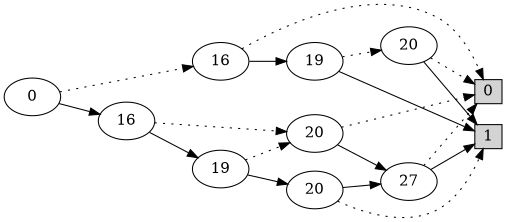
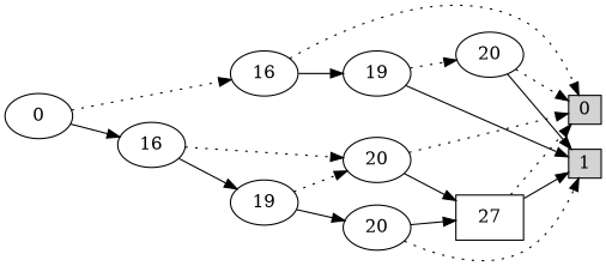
  digraph {
    rankdir=LR
    fontname="DejaVu Serif"
    node [fontname="DejaVu Serif"]
    edge [style=dotted fontname="DejaVu Serif"]
    n1 [height=0.3 label=0 shape=box style=filled width=0.3]
    n2 [height=0.3 label=1 shape=box style=filled width=0.3]
    n3 [label=0]
    n4 [label=16]
    n5 [label=16]
    n6 [label=19]
    n7 [label=20]
    n8 [label=19]
    n9 [label=20]
-   n10 [label=27]
+   n10 [label=27 shape=box]
    n11 [label=20]
    n3 -> n4
    n3 -> n5 [style=filled]
    n4 -> n1
    n4 -> n6 [style=filled]
    n5 -> n7
    n5 -> n8 [style=filled]
    n6 -> n2 [style=filled]
    n6 -> n9
    n7 -> n1
    n7 -> n10 [style=filled]
    n8 -> n7
    n8 -> n11 [style=filled]
    n9 -> n1
    n9 -> n2 [style=filled]
    n10 -> n1
    n10 -> n2 [style=filled]
    n11 -> n2
    n11 -> n10 [style=filled]
  }
